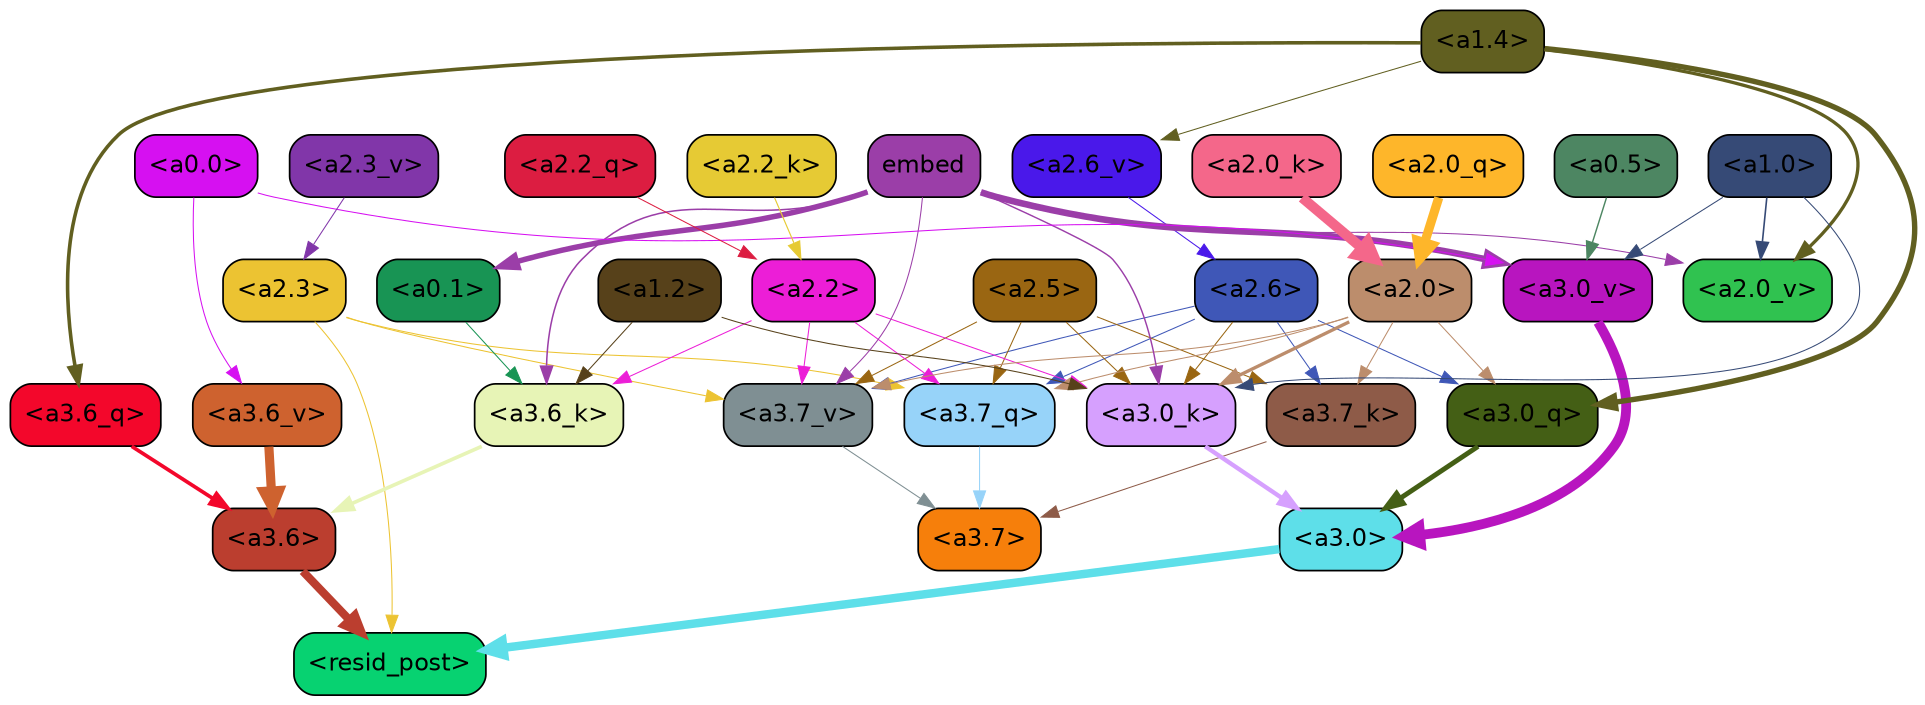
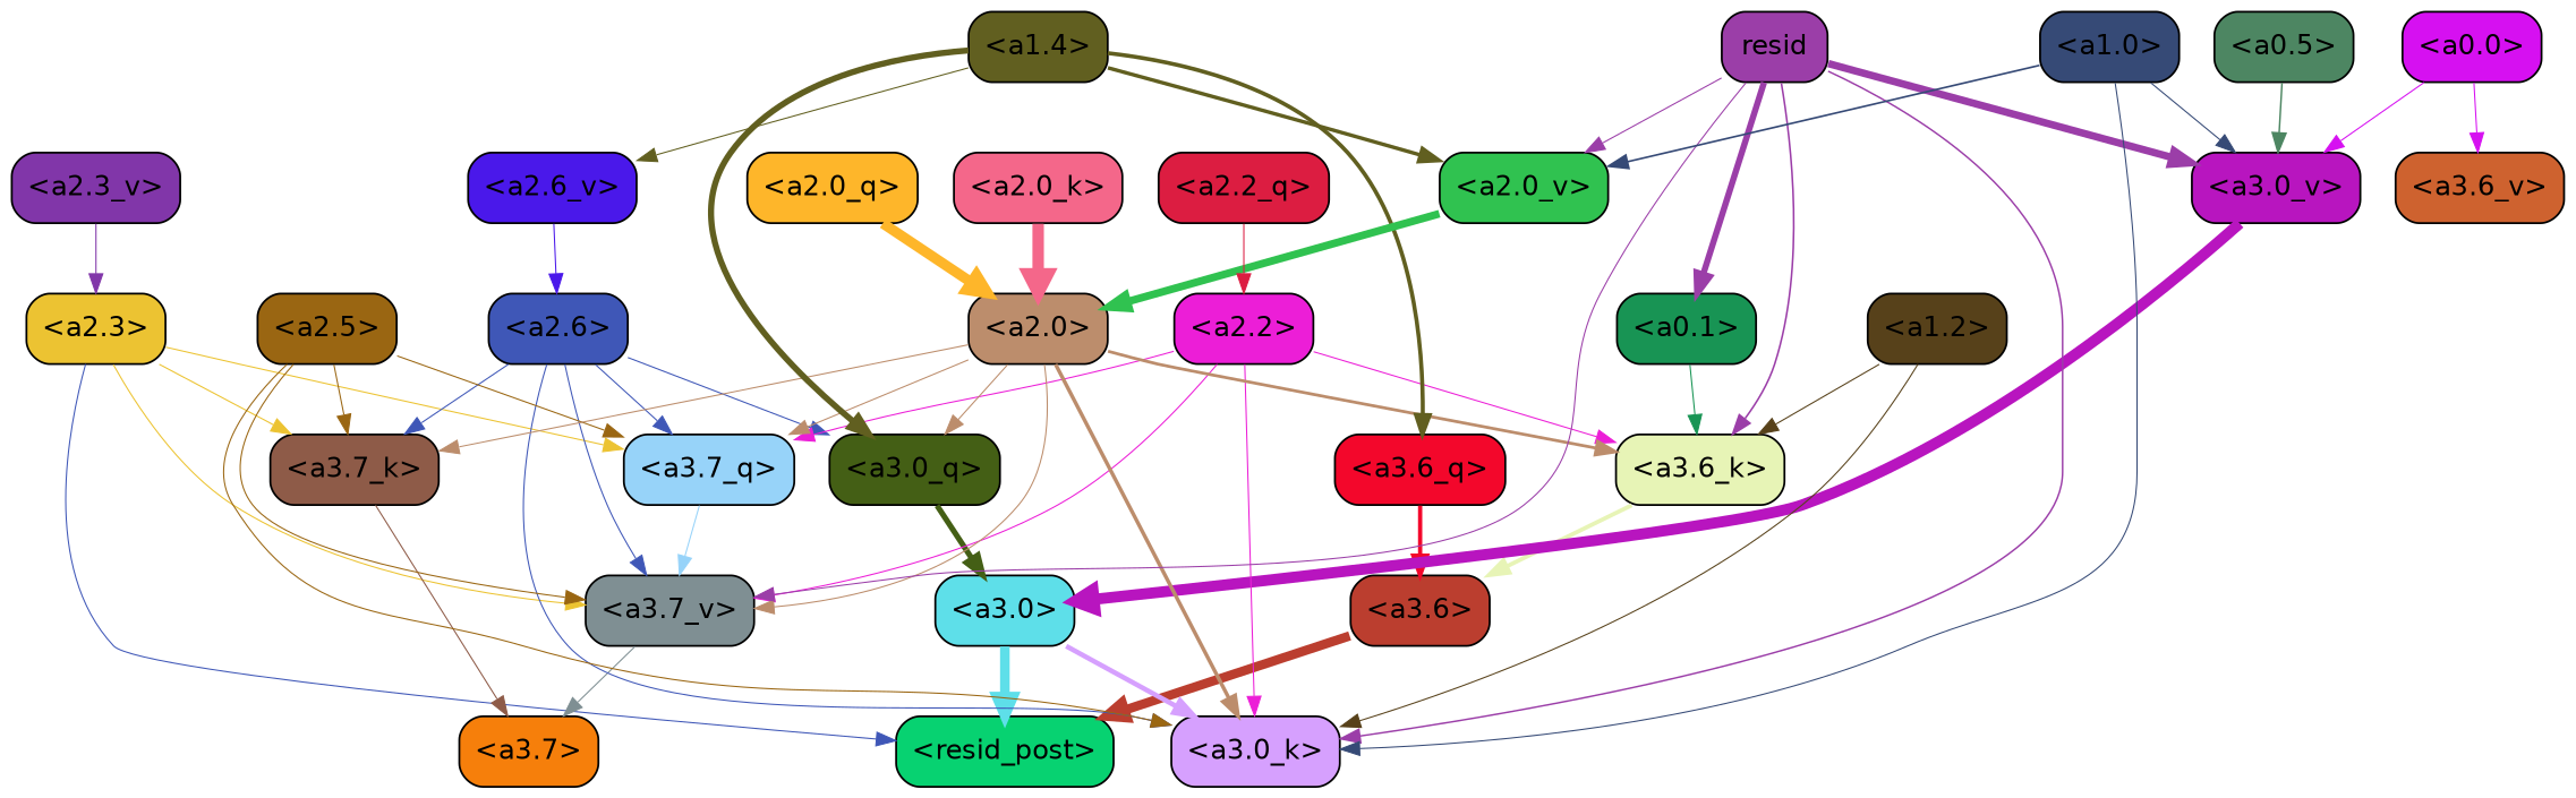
  strict digraph {
    splines=true
    node [color=black fontname=Helvetica shape=box style="filled, rounded"]
    edge [color="#bc8d6c" penwidth=0.6]
    "<a3.7>" [fillcolor="#f67f0b"]
    "<resid_post>" [fillcolor="#07d271"]
    "<a3.6>" [fillcolor="#bb3e2f"]
    "<a3.0>" [fillcolor="#5edfe9"]
    "<a2.3>" [fillcolor="#ecc332"]
    "<a3.7_q>" [fillcolor="#97d3f9"]
    "<a3.7_k>" [fillcolor="#8e5b48"]
    "<a3.7_v>" [fillcolor="#7f8f93"]
    "<a3.6_q>" [fillcolor="#f3072b"]
    "<a3.0_q>" [fillcolor="#445f15"]
    "<a3.6_k>" [fillcolor="#e7f4b6"]
    "<a3.0_k>" [fillcolor="#d6a0fe"]
    "<a3.6_v>" [fillcolor="#ce622f"]
    "<a3.0_v>" [fillcolor="#b815bf"]
    "<a2.6>" [fillcolor="#3f57b7"]
    "<a2.5>" [fillcolor="#9a6612"]
    "<a2.2>" [fillcolor="#ec1ed7"]
    "<a2.0>" [fillcolor="#bc8d6c"]
    "<a1.4>" [fillcolor="#615f20"]
    "<a2.6_v>" [fillcolor="#4a18ea"]
    "<a2.0_v>" [fillcolor="#30c250"]
    "<a1.2>" [fillcolor="#57411a"]
    "<a0.1>" [fillcolor="#189454"]
-   embed [fillcolor="#9b3ea8"]
+   embed [fillcolor="#9b3ea8" label=resid]
    "<a1.0>" [fillcolor="#364a76"]
    "<a0.5>" [fillcolor="#4d8662"]
    "<a0.0>" [fillcolor="#d610f1"]
    "<a2.2_q>" [fillcolor="#dc1d41"]
    "<a2.0_q>" [fillcolor="#feb62a"]
-   "<a2.2_k>" [fillcolor="#e6ca34"]
    "<a2.0_k>" [fillcolor="#f4678a"]
    "<a2.3_v>" [fillcolor="#8136a9"]
    "<a3.6>" -> "<resid_post>" [color="#bb3e2f" penwidth=4.751592040061951]
    "<a3.0>" -> "<resid_post>" [color="#5edfe9" penwidth=4.904066681861877]
-   "<a2.3>" -> "<resid_post>" [color="#ecc332"]
+   "<a2.3>" -> "<resid_post>" [color="#3f57b7"]
    "<a2.3>" -> "<a3.7_q>" [color="#ecc332"]
+   "<a2.3>" -> "<a3.7_k>" [color="#ecc332" penwidth=0.6069068089127541]
    "<a2.3>" -> "<a3.7_v>" [color="#ecc332"]
-   "<a3.7_q>" -> "<a3.7>" [color="#97d3f9"]
+   "<a3.7_q>" -> "<a3.7_v>" [color="#97d3f9"]
    "<a3.7_k>" -> "<a3.7>" [color="#8e5b48"]
    "<a3.7_v>" -> "<a3.7>" [color="#7f8f93"]
    "<a3.6_q>" -> "<a3.6>" [color="#f3072b" penwidth=2.160832464694977]
    "<a3.0_q>" -> "<a3.0>" [color="#445f15" penwidth=2.870753765106201]
    "<a3.6_k>" -> "<a3.6>" [color="#e7f4b6" penwidth=2.13908451795578]
-   "<a3.0_k>" -> "<a3.0>" [color="#d6a0fe" penwidth=2.520303964614868]
-   "<a3.6_v>" -> "<a3.6>" [color="#ce622f" penwidth=5.297133803367615]
+   "<a3.0>" -> "<a3.0_k>" [color="#d6a0fe" penwidth=2.520303964614868]
    "<a3.0_v>" -> "<a3.0>" [color="#b815bf" penwidth=5.680712580680847]
    "<a2.6>" -> "<a3.7_q>" [color="#3f57b7"]
    "<a2.6>" -> "<a3.7_k>" [color="#3f57b7"]
    "<a2.6>" -> "<a3.7_v>" [color="#3f57b7"]
    "<a2.6>" -> "<a3.0_q>" [color="#3f57b7"]
-   "<a2.6>" -> "<a3.0_k>" [color="#9a6612"]
+   "<a2.6>" -> "<a3.0_k>" [color="#3f57b7"]
    "<a2.5>" -> "<a3.7_q>" [color="#9a6612"]
    "<a2.5>" -> "<a3.7_k>" [color="#9a6612"]
    "<a2.5>" -> "<a3.7_v>" [color="#9a6612"]
    "<a2.5>" -> "<a3.0_k>" [color="#9a6612"]
    "<a2.2>" -> "<a3.7_q>" [color="#ec1ed7"]
    "<a2.2>" -> "<a3.7_v>" [color="#ec1ed7"]
    "<a2.2>" -> "<a3.6_k>" [color="#ec1ed7"]
    "<a2.2>" -> "<a3.0_k>" [color="#ec1ed7"]
    "<a2.0>" -> "<a3.7_q>"
    "<a2.0>" -> "<a3.7_k>"
    "<a2.0>" -> "<a3.7_v>"
    "<a2.0>" -> "<a3.0_q>"
+   "<a2.0>" -> "<a3.6_k>" [penwidth=1.564806342124939]
    "<a2.0>" -> "<a3.0_k>" [penwidth=1.9353990852832794]
    "<a1.4>" -> "<a3.6_q>" [color="#615f20" penwidth=2.0727532356977463]
    "<a1.4>" -> "<a3.0_q>" [color="#615f20" penwidth=3.1279823780059814]
    "<a1.4>" -> "<a2.6_v>" [color="#615f20"]
    "<a1.4>" -> "<a2.0_v>" [color="#615f20" penwidth=1.9170897603034973]
    "<a2.6_v>" -> "<a2.6>" [color="#4a18ea"]
+   "<a2.0_v>" -> "<a2.0>" [color="#30c250" penwidth=3.9621697664260864]
    "<a1.2>" -> "<a3.6_k>" [color="#57411a"]
    "<a1.2>" -> "<a3.0_k>" [color="#57411a"]
    "<a0.1>" -> "<a3.6_k>" [color="#189454"]
    embed -> "<a3.7_v>" [color="#9b3ea8"]
    embed -> "<a3.6_k>" [color="#9b3ea8" penwidth=0.8915999233722687]
    embed -> "<a3.0_k>" [color="#9b3ea8" penwidth=0.832088902592659]
    embed -> "<a3.0_v>" [color="#9b3ea8" penwidth=3.8132747188210487]
    embed -> "<a2.0_v>" [color="#9b3ea8"]
    embed -> "<a0.1>" [color="#9b3ea8" penwidth=3.1840110421180725]
    "<a1.0>" -> "<a3.0_k>" [color="#364a76"]
    "<a1.0>" -> "<a3.0_v>" [color="#364a76"]
    "<a1.0>" -> "<a2.0_v>" [color="#364a76" penwidth=0.9450988052412868]
    "<a0.5>" -> "<a3.0_v>" [color="#4d8662" penwidth=0.8331108838319778]
    "<a0.0>" -> "<a3.6_v>" [color="#d610f1"]
    "<a0.0>" -> "<a3.0_v>" [color="#d610f1"]
    "<a2.2_q>" -> "<a2.2>" [color="#dc1d41"]
    "<a2.0_q>" -> "<a2.0>" [color="#feb62a" penwidth=5.29856276512146]
-   "<a2.2_k>" -> "<a2.2>" [color="#e6ca34" penwidth=0.6722683310508728]
    "<a2.0_k>" -> "<a2.0>" [color="#f4678a" penwidth=5.859246134757996]
    "<a2.3_v>" -> "<a2.3>" [color="#8136a9"]
  }
